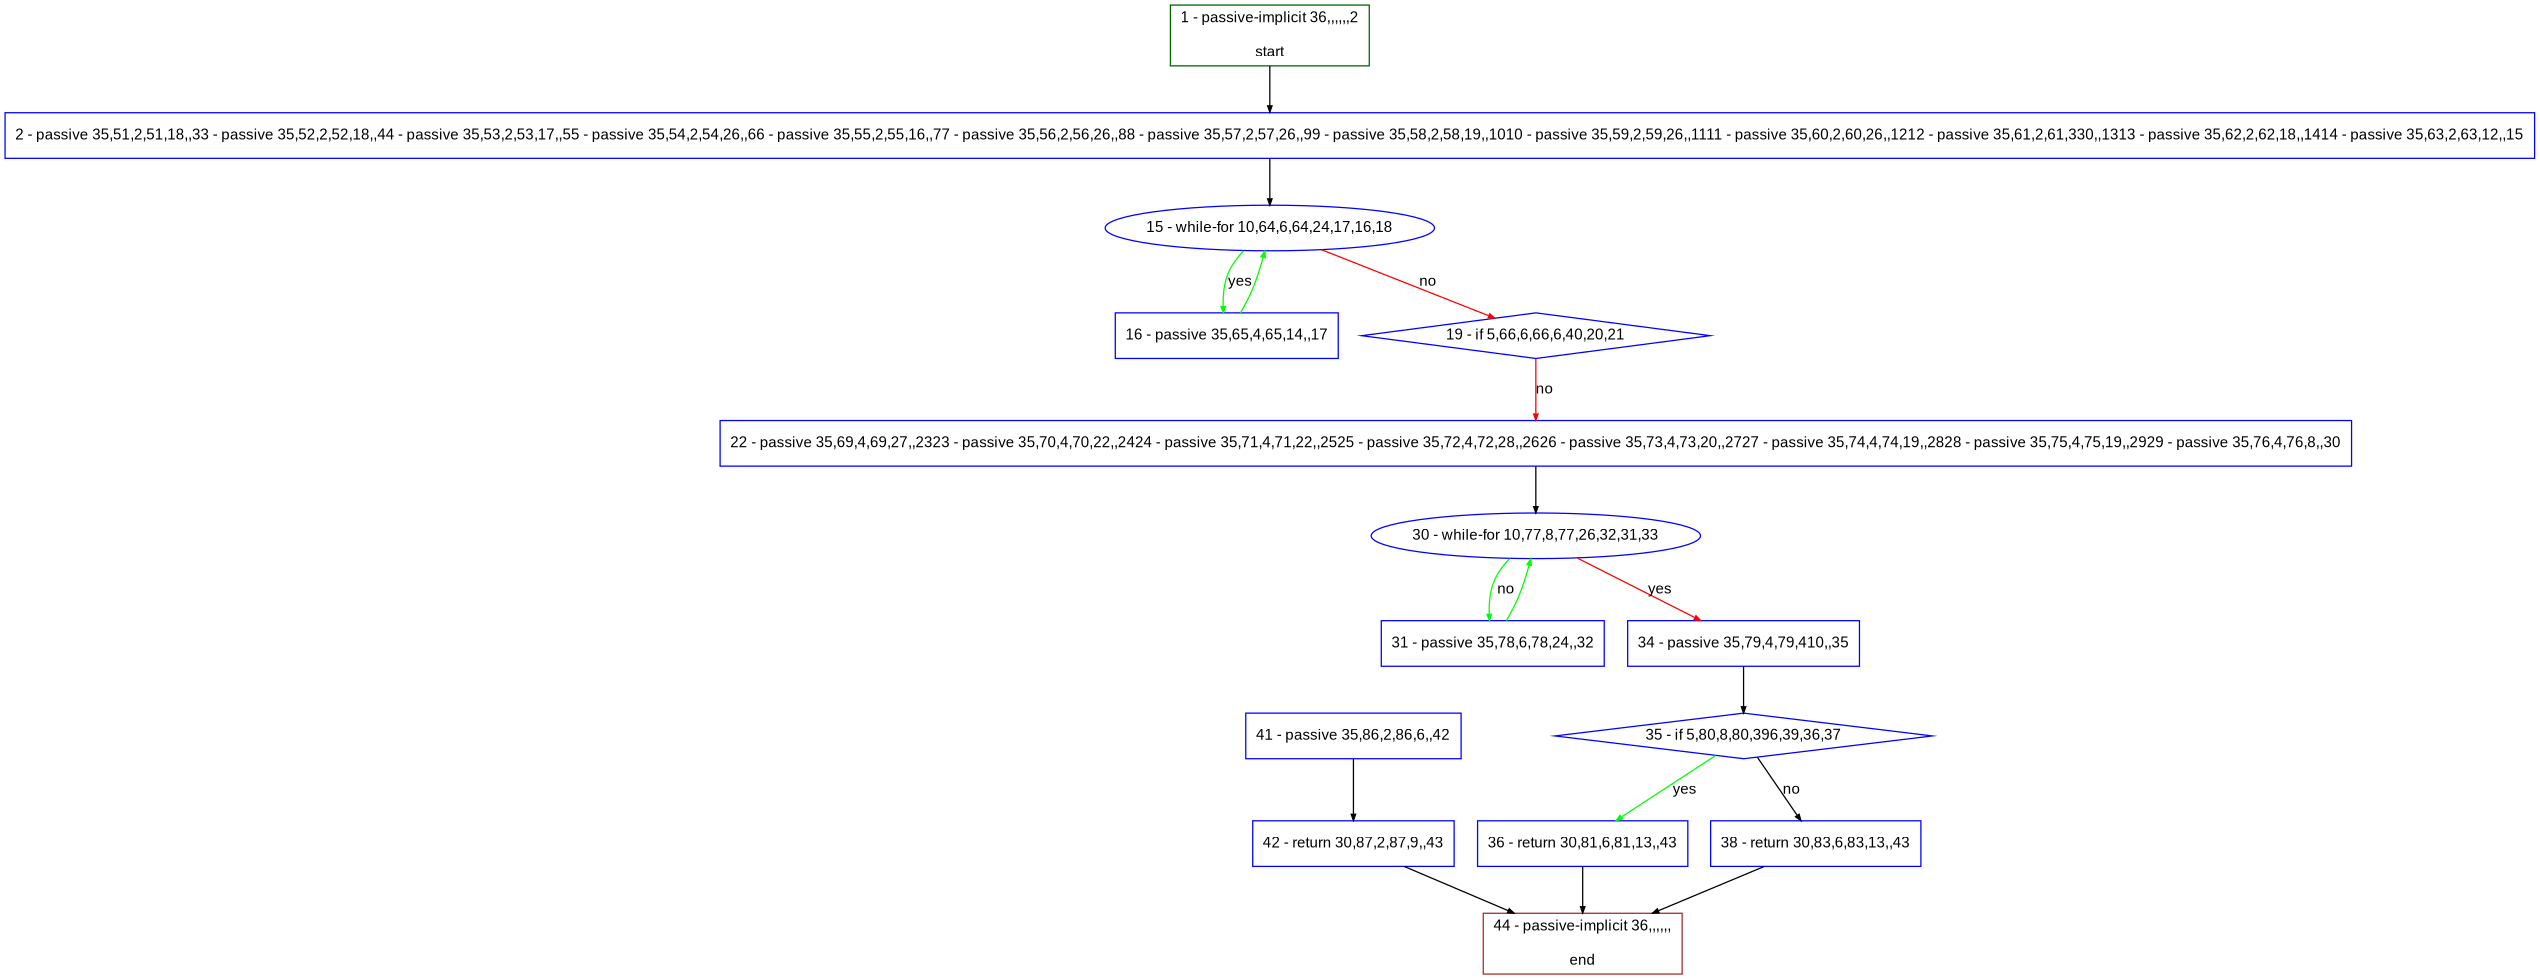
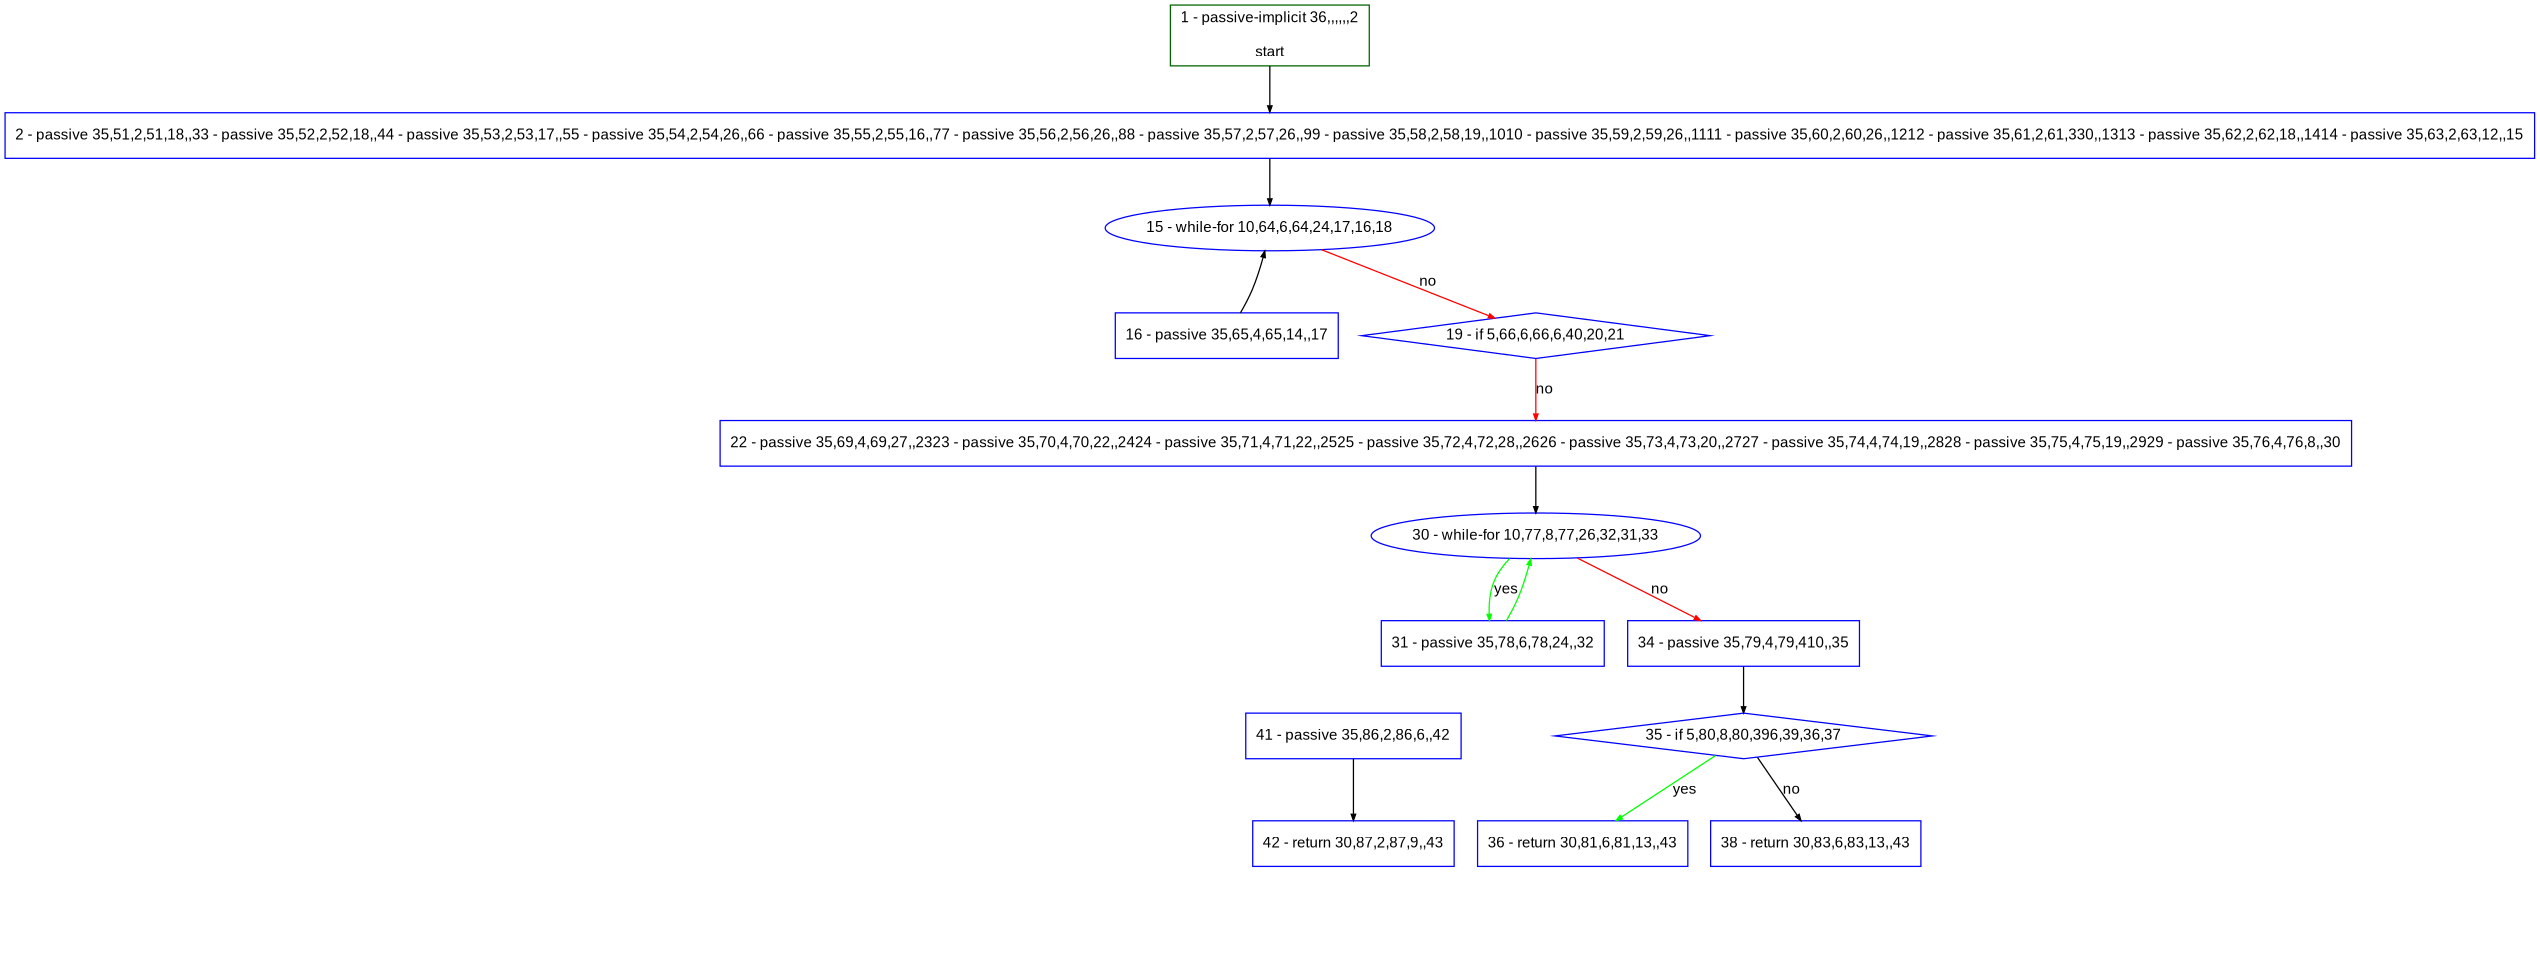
  digraph {
    bgcolor=white
    compound=true
    fillcolor="#FFFFCC"
    fontname=Arial
    fontsize=12
    pack=true
    packmode=clust
    style="rounded,filled"
    node [color="#0000ff" compound=true fillcolor="#ffffff" fixedsize=false fontname=Arial fontsize=12 node_initialized=no shape=box style=filled]
    edge [arrowhead=normal arrowsize=0.5 arrowtail=none color="#000000" compound=true dir=forward fontcolor=black fontname=Arial fontsize=12]
    n1 [label="2 - passive 35,51,2,51,18,,33 - passive 35,52,2,52,18,,44 - passive 35,53,2,53,17,,55 - passive 35,54,2,54,26,,66 - passive 35,55,2,55,16,,77 - passive 35,56,2,56,26,,88 - passive 35,57,2,57,26,,99 - passive 35,58,2,58,19,,1010 - passive 35,59,2,59,26,,1111 - passive 35,60,2,60,26,,1212 - passive 35,61,2,61,330,,1313 - passive 35,62,2,62,18,,1414 - passive 35,63,2,63,12,,15"]
    n2 [label="15 - while-for 10,64,6,64,24,17,16,18" shape=oval]
    n3 [label="16 - passive 35,65,4,65,14,,17"]
    n4 [label="19 - if 5,66,6,66,6,40,20,21" shape=diamond]
    n5 [color="#006400" label="1 - passive-implicit 36,,,,,,2\n\nstart"]
    n6 [label="22 - passive 35,69,4,69,27,,2323 - passive 35,70,4,70,22,,2424 - passive 35,71,4,71,22,,2525 - passive 35,72,4,72,28,,2626 - passive 35,73,4,73,20,,2727 - passive 35,74,4,74,19,,2828 - passive 35,75,4,75,19,,2929 - passive 35,76,4,76,8,,30"]
    n7 [label="30 - while-for 10,77,8,77,26,32,31,33" shape=oval]
    n8 [label="41 - passive 35,86,2,86,6,,42"]
    n9 [label="42 - return 30,87,2,87,9,,43"]
    n10 [label="31 - passive 35,78,6,78,24,,32"]
    n11 [label="34 - passive 35,79,4,79,410,,35"]
-   n12 [color="#a52a2a" label="44 - passive-implicit 36,,,,,,\n\nend"]
    n13 [label="35 - if 5,80,8,80,396,39,36,37" shape=diamond]
    n14 [label="36 - return 30,81,6,81,13,,43"]
    n15 [label="38 - return 30,83,6,83,13,,43"]
    n1 -> n2
-   n2 -> n3 [color="#00ff00" label=yes]
    n2 -> n4 [color="#ff0000" label=no]
-   n3 -> n2 [color="#00ff00"]
+   n3 -> n2
    n4 -> n6 [color="#ff0000" label=no]
    n5 -> n1
    n6 -> n7
-   n7 -> n10 [color="#00ff00" label=no]
-   n7 -> n11 [color="#ff0000" label=yes]
+   n7 -> n10 [color="#00ff00" label=yes]
+   n7 -> n11 [color="#ff0000" label=no]
    n8 -> n9
-   n9 -> n12
    n10 -> n7 [color="#00ff00"]
    n11 -> n13
    n13 -> n14 [color="#00ff00" label=yes]
    n13 -> n15 [label=no]
-   n14 -> n12
-   n15 -> n12
  }
